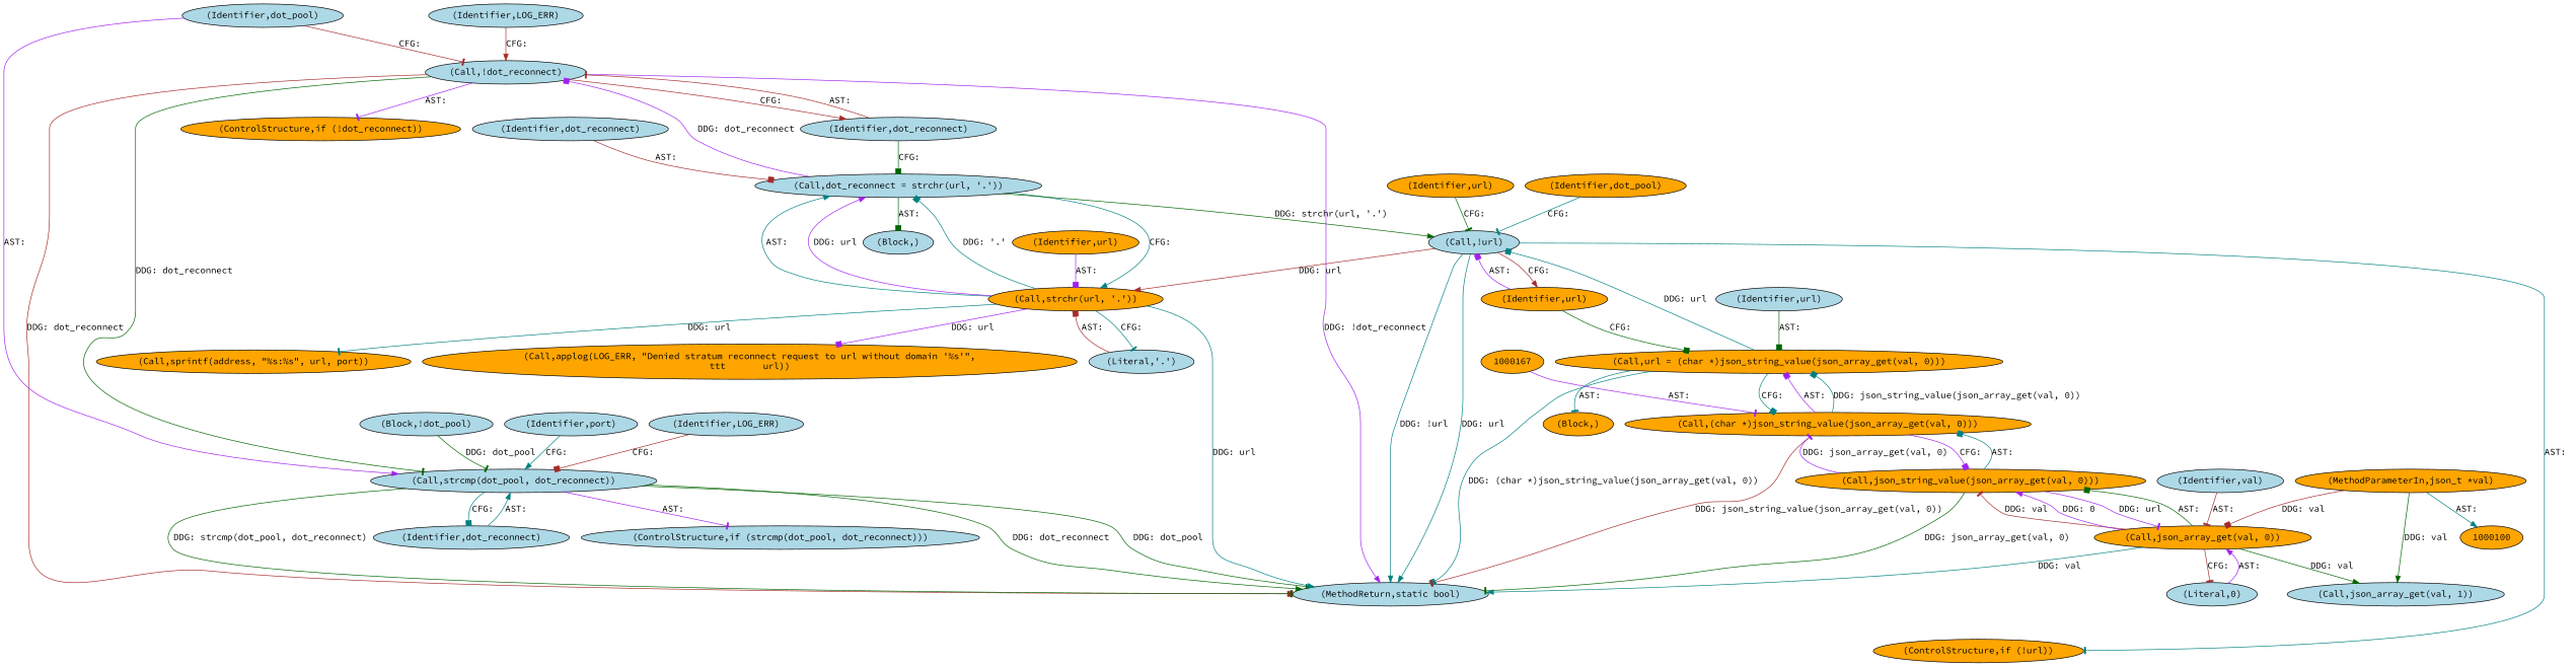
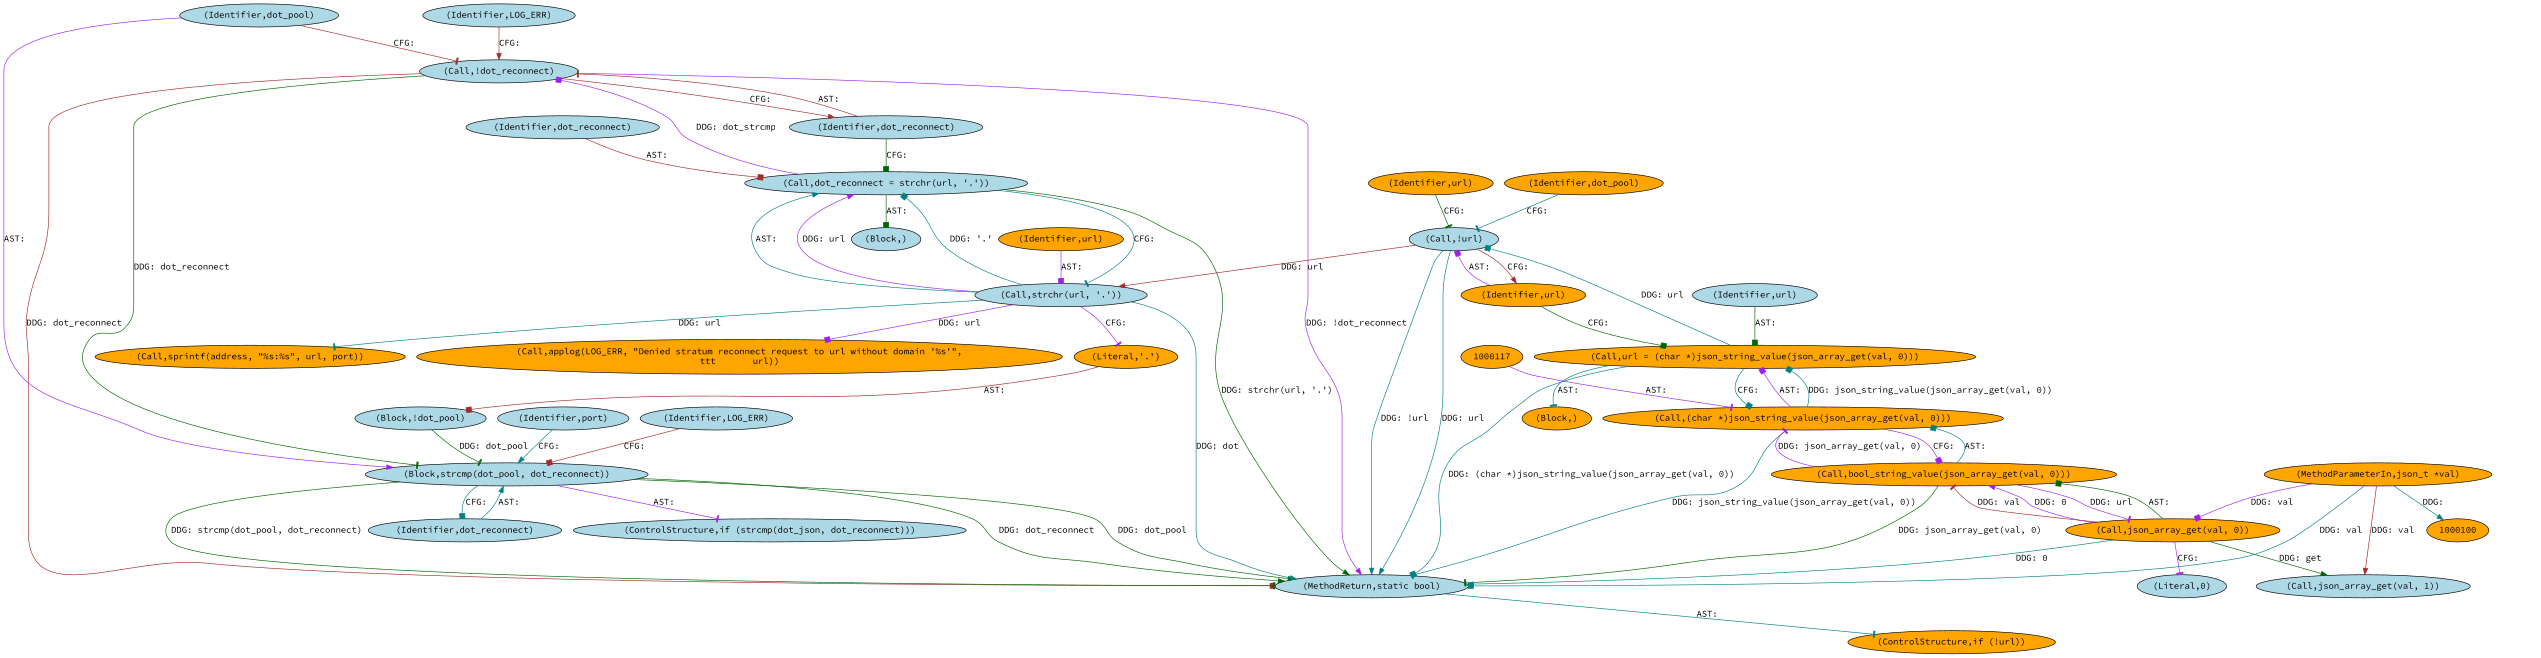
  digraph {
    fontname="Source Code Pro"
    node [fillcolor=lightblue fontname="Source Code Pro" style=filled]
    edge [arrowhead=box color=teal fontname="Source Code Pro"]
    n1 [label="(Call,!dot_reconnect)"]
-   n2 [label="(Call,strcmp(dot_pool, dot_reconnect))"]
+   n2 [label="(Block,strcmp(dot_pool, dot_reconnect))"]
    n3 [label="(Identifier,dot_reconnect)"]
    n4 [label="(MethodReturn,static bool)"]
-   n5 [fillcolor=orange label="(ControlStructure,if (!dot_reconnect))"]
    n6 [label="(Identifier,dot_reconnect)"]
-   n7 [label="(ControlStructure,if (strcmp(dot_pool, dot_reconnect)))"]
+   n7 [label="(ControlStructure,if (strcmp(dot_json, dot_reconnect)))"]
    n8 [label="(Call,dot_reconnect = strchr(url, '.'))"]
-   n9 [fillcolor=orange label="(Call,strchr(url, '.'))"]
+   n9 [label="(Call,strchr(url, '.'))"]
    n10 [label="(Block,)"]
    n11 [fillcolor=orange label="(Call,sprintf(address, \"%s:%s\", url, port))"]
-   n12 [label="(Literal,'.')"]
+   n12 [fillcolor=orange label="(Literal,'.')"]
    n13 [fillcolor=orange label="(Call,applog(LOG_ERR, \"Denied stratum reconnect request to url without domain '%s'\",\n\t\t\t       url))"]
    n14 [label="(Call,!url)"]
    n15 [fillcolor=orange label="(ControlStructure,if (!url))"]
    n16 [fillcolor=orange label="(Identifier,url)"]
    n17 [fillcolor=orange label="(Call,url = (char *)json_string_value(json_array_get(val, 0)))"]
    n18 [fillcolor=orange label="(Call,(char *)json_string_value(json_array_get(val, 0)))"]
    n19 [fillcolor=orange label="(Block,)"]
-   n20 [fillcolor=orange label="(Call,json_string_value(json_array_get(val, 0)))"]
+   n20 [fillcolor=orange label="(Call,bool_string_value(json_array_get(val, 0)))"]
    n21 [fillcolor=orange label="(Call,json_array_get(val, 0))"]
    n22 [label="(Literal,0)"]
    n23 [label="(Call,json_array_get(val, 1))"]
    n24 [fillcolor=orange label="(MethodParameterIn,json_t *val)"]
    1000100 [fillcolor=orange]
    n26 [label="(Identifier,dot_pool)"]
    n27 [label="(Identifier,LOG_ERR)"]
    n28 [label="(Identifier,port)"]
    n29 [fillcolor=orange label="(Identifier,url)"]
    n30 [label="(Identifier,dot_reconnect)"]
    n31 [label="(Identifier,LOG_ERR)"]
    n32 [fillcolor=orange label="(Identifier,url)"]
    n33 [label="(Block,!dot_pool)"]
-   n34 [label="(Identifier,val)"]
    n35 [label="(Identifier,url)"]
    n36 [fillcolor=orange label="(Identifier,dot_pool)"]
-   1000117 [fillcolor=orange label=1000167]
+   1000117 [fillcolor=orange]
    n1 -> n2 [arrowhead=tee color=darkgreen label="DDG: dot_reconnect"]
    n1 -> n3 [arrowhead=normal color=brown label="CFG: "]
    n1 -> n4 [arrowhead=normal color=purple label="DDG: !dot_reconnect"]
    n1 -> n4 [color=brown label="DDG: dot_reconnect"]
-   n1 -> n5 [arrowhead=tee color=purple label="AST: "]
    n2 -> n4 [arrowhead=tee color=darkgreen label="DDG: strcmp(dot_pool, dot_reconnect)"]
    n2 -> n4 [arrowhead=normal color=darkgreen label="DDG: dot_reconnect"]
    n2 -> n4 [arrowhead=normal color=darkgreen label="DDG: dot_pool"]
    n2 -> n6 [label="CFG: "]
    n2 -> n7 [arrowhead=tee color=purple label="AST: "]
    n3 -> n1 [arrowhead=tee color=brown label="AST: "]
    n3 -> n8 [color=darkgreen label="CFG: "]
    n6 -> n2 [arrowhead=normal label="AST: "]
-   n8 -> n1 [color=purple label="DDG: dot_reconnect"]
-   n8 -> n14 [arrowhead=normal color=darkgreen label="DDG: strchr(url, '.')"]
-   n8 -> n9 [arrowhead=normal label="CFG: "]
+   n8 -> n1 [color=purple label="DDG: dot_strcmp"]
+   n8 -> n4 [arrowhead=normal color=darkgreen label="DDG: strchr(url, '.')"]
+   n8 -> n9 [arrowhead=tee label="CFG: "]
    n8 -> n10 [color=darkgreen label="AST: "]
-   n9 -> n4 [arrowhead=normal label="DDG: url"]
+   n9 -> n4 [arrowhead=normal label="DDG: dot"]
    n9 -> n8 [arrowhead=normal label="AST: "]
    n9 -> n8 [arrowhead=normal color=purple label="DDG: url"]
    n9 -> n8 [label="DDG: '.'"]
    n9 -> n11 [arrowhead=tee label="DDG: url"]
-   n9 -> n12 [arrowhead=tee label="CFG: "]
+   n9 -> n12 [arrowhead=tee color=purple label="CFG: "]
    n9 -> n13 [color=purple label="DDG: url"]
-   n12 -> n9 [color=brown label="AST: "]
+   n12 -> n33 [color=brown label="AST: "]
    n14 -> n4 [arrowhead=normal label="DDG: !url"]
    n14 -> n4 [arrowhead=normal label="DDG: url"]
    n14 -> n9 [arrowhead=normal color=brown label="DDG: url"]
-   n14 -> n15 [arrowhead=tee label="AST: "]
+   n4 -> n15 [arrowhead=tee label="AST: "]
    n14 -> n16 [arrowhead=normal color=brown label="CFG: "]
    n16 -> n14 [color=purple label="AST: "]
    n16 -> n17 [color=darkgreen label="CFG: "]
    n17 -> n4 [label="DDG: (char *)json_string_value(json_array_get(val, 0))"]
    n17 -> n14 [label="DDG: url"]
    n17 -> n18 [label="CFG: "]
    n17 -> n19 [arrowhead=tee label="AST: "]
-   n18 -> n4 [arrowhead=tee color=brown label="DDG: json_string_value(json_array_get(val, 0))"]
+   n18 -> n4 [arrowhead=tee label="DDG: json_string_value(json_array_get(val, 0))"]
    n18 -> n17 [color=purple label="AST: "]
    n18 -> n17 [label="DDG: json_string_value(json_array_get(val, 0))"]
    n18 -> n20 [color=purple label="CFG: "]
    n20 -> n4 [arrowhead=tee color=darkgreen label="DDG: json_array_get(val, 0)"]
    n20 -> n18 [label="AST: "]
    n20 -> n18 [arrowhead=tee color=purple label="DDG: json_array_get(val, 0)"]
    n20 -> n21 [arrowhead=tee color=purple label="DDG: url"]
-   n21 -> n4 [arrowhead=normal label="DDG: val"]
+   n21 -> n4 [arrowhead=normal label="DDG: 0"]
    n21 -> n20 [color=darkgreen label="AST: "]
    n21 -> n20 [arrowhead=tee color=brown label="DDG: val"]
    n21 -> n20 [arrowhead=normal color=purple label="DDG: 0"]
-   n21 -> n22 [arrowhead=tee color=brown label="CFG: "]
-   n21 -> n23 [arrowhead=normal color=darkgreen label="DDG: val"]
-   n22 -> n21 [arrowhead=normal color=purple label="AST: "]
-   n24 -> n21 [color=brown label="DDG: val"]
-   n24 -> n23 [arrowhead=normal color=darkgreen label="DDG: val"]
-   n24 -> 1000100 [arrowhead=normal label="AST: "]
+   n21 -> n22 [arrowhead=tee color=purple label="CFG: "]
+   n21 -> n23 [arrowhead=normal color=darkgreen label="DDG: get"]
+   n24 -> n4 [label="DDG: val"]
+   n24 -> n21 [color=purple label="DDG: val"]
+   n24 -> n23 [arrowhead=normal color=brown label="DDG: val"]
+   n24 -> 1000100 [arrowhead=normal label="DDG: "]
    n26 -> n1 [arrowhead=tee color=brown label="CFG: "]
    n26 -> n2 [arrowhead=normal color=purple label="AST: "]
    n27 -> n1 [arrowhead=normal color=brown label="CFG: "]
    n28 -> n2 [arrowhead=normal label="CFG: "]
    n29 -> n9 [color=purple label="AST: "]
    n30 -> n8 [color=brown label="AST: "]
    n31 -> n2 [color=brown label="CFG: "]
    n32 -> n14 [arrowhead=tee color=darkgreen label="CFG: "]
    n33 -> n2 [arrowhead=tee color=darkgreen label="DDG: dot_pool"]
-   n34 -> n21 [arrowhead=tee color=brown label="AST: "]
    n35 -> n17 [color=darkgreen label="AST: "]
    n36 -> n14 [arrowhead=tee label="CFG: "]
    1000117 -> n18 [arrowhead=tee color=purple label="AST: "]
  }
